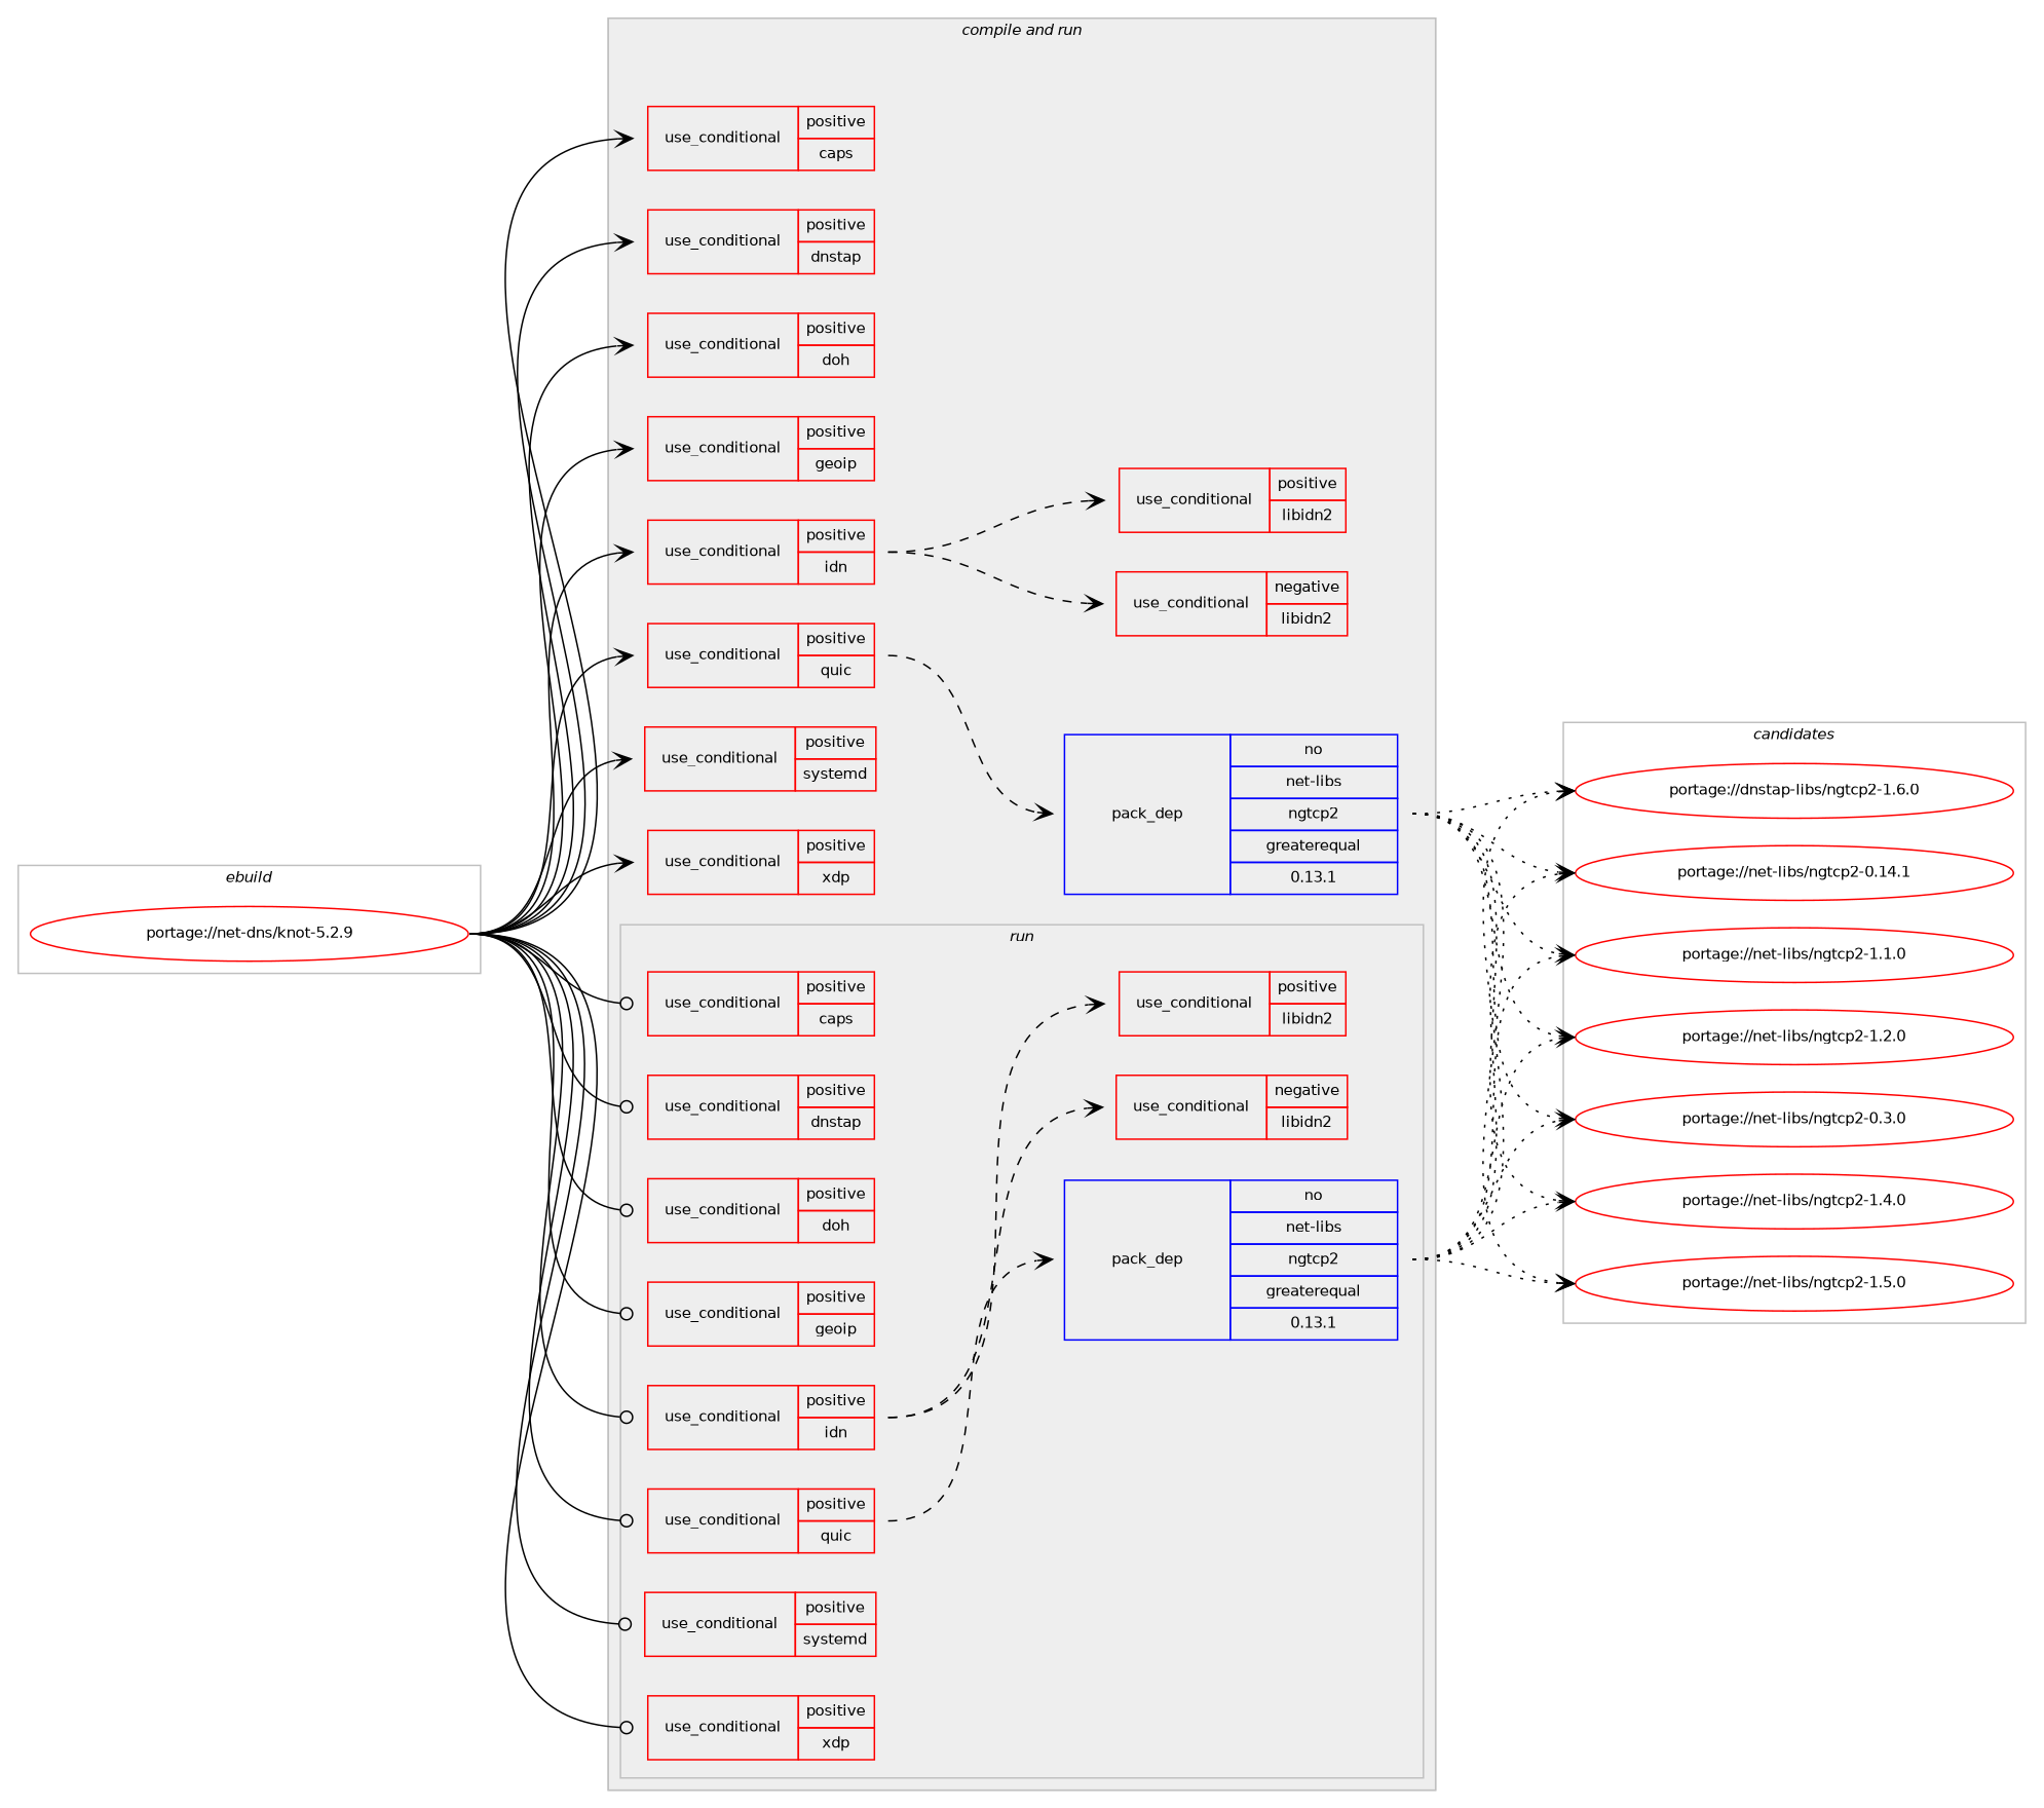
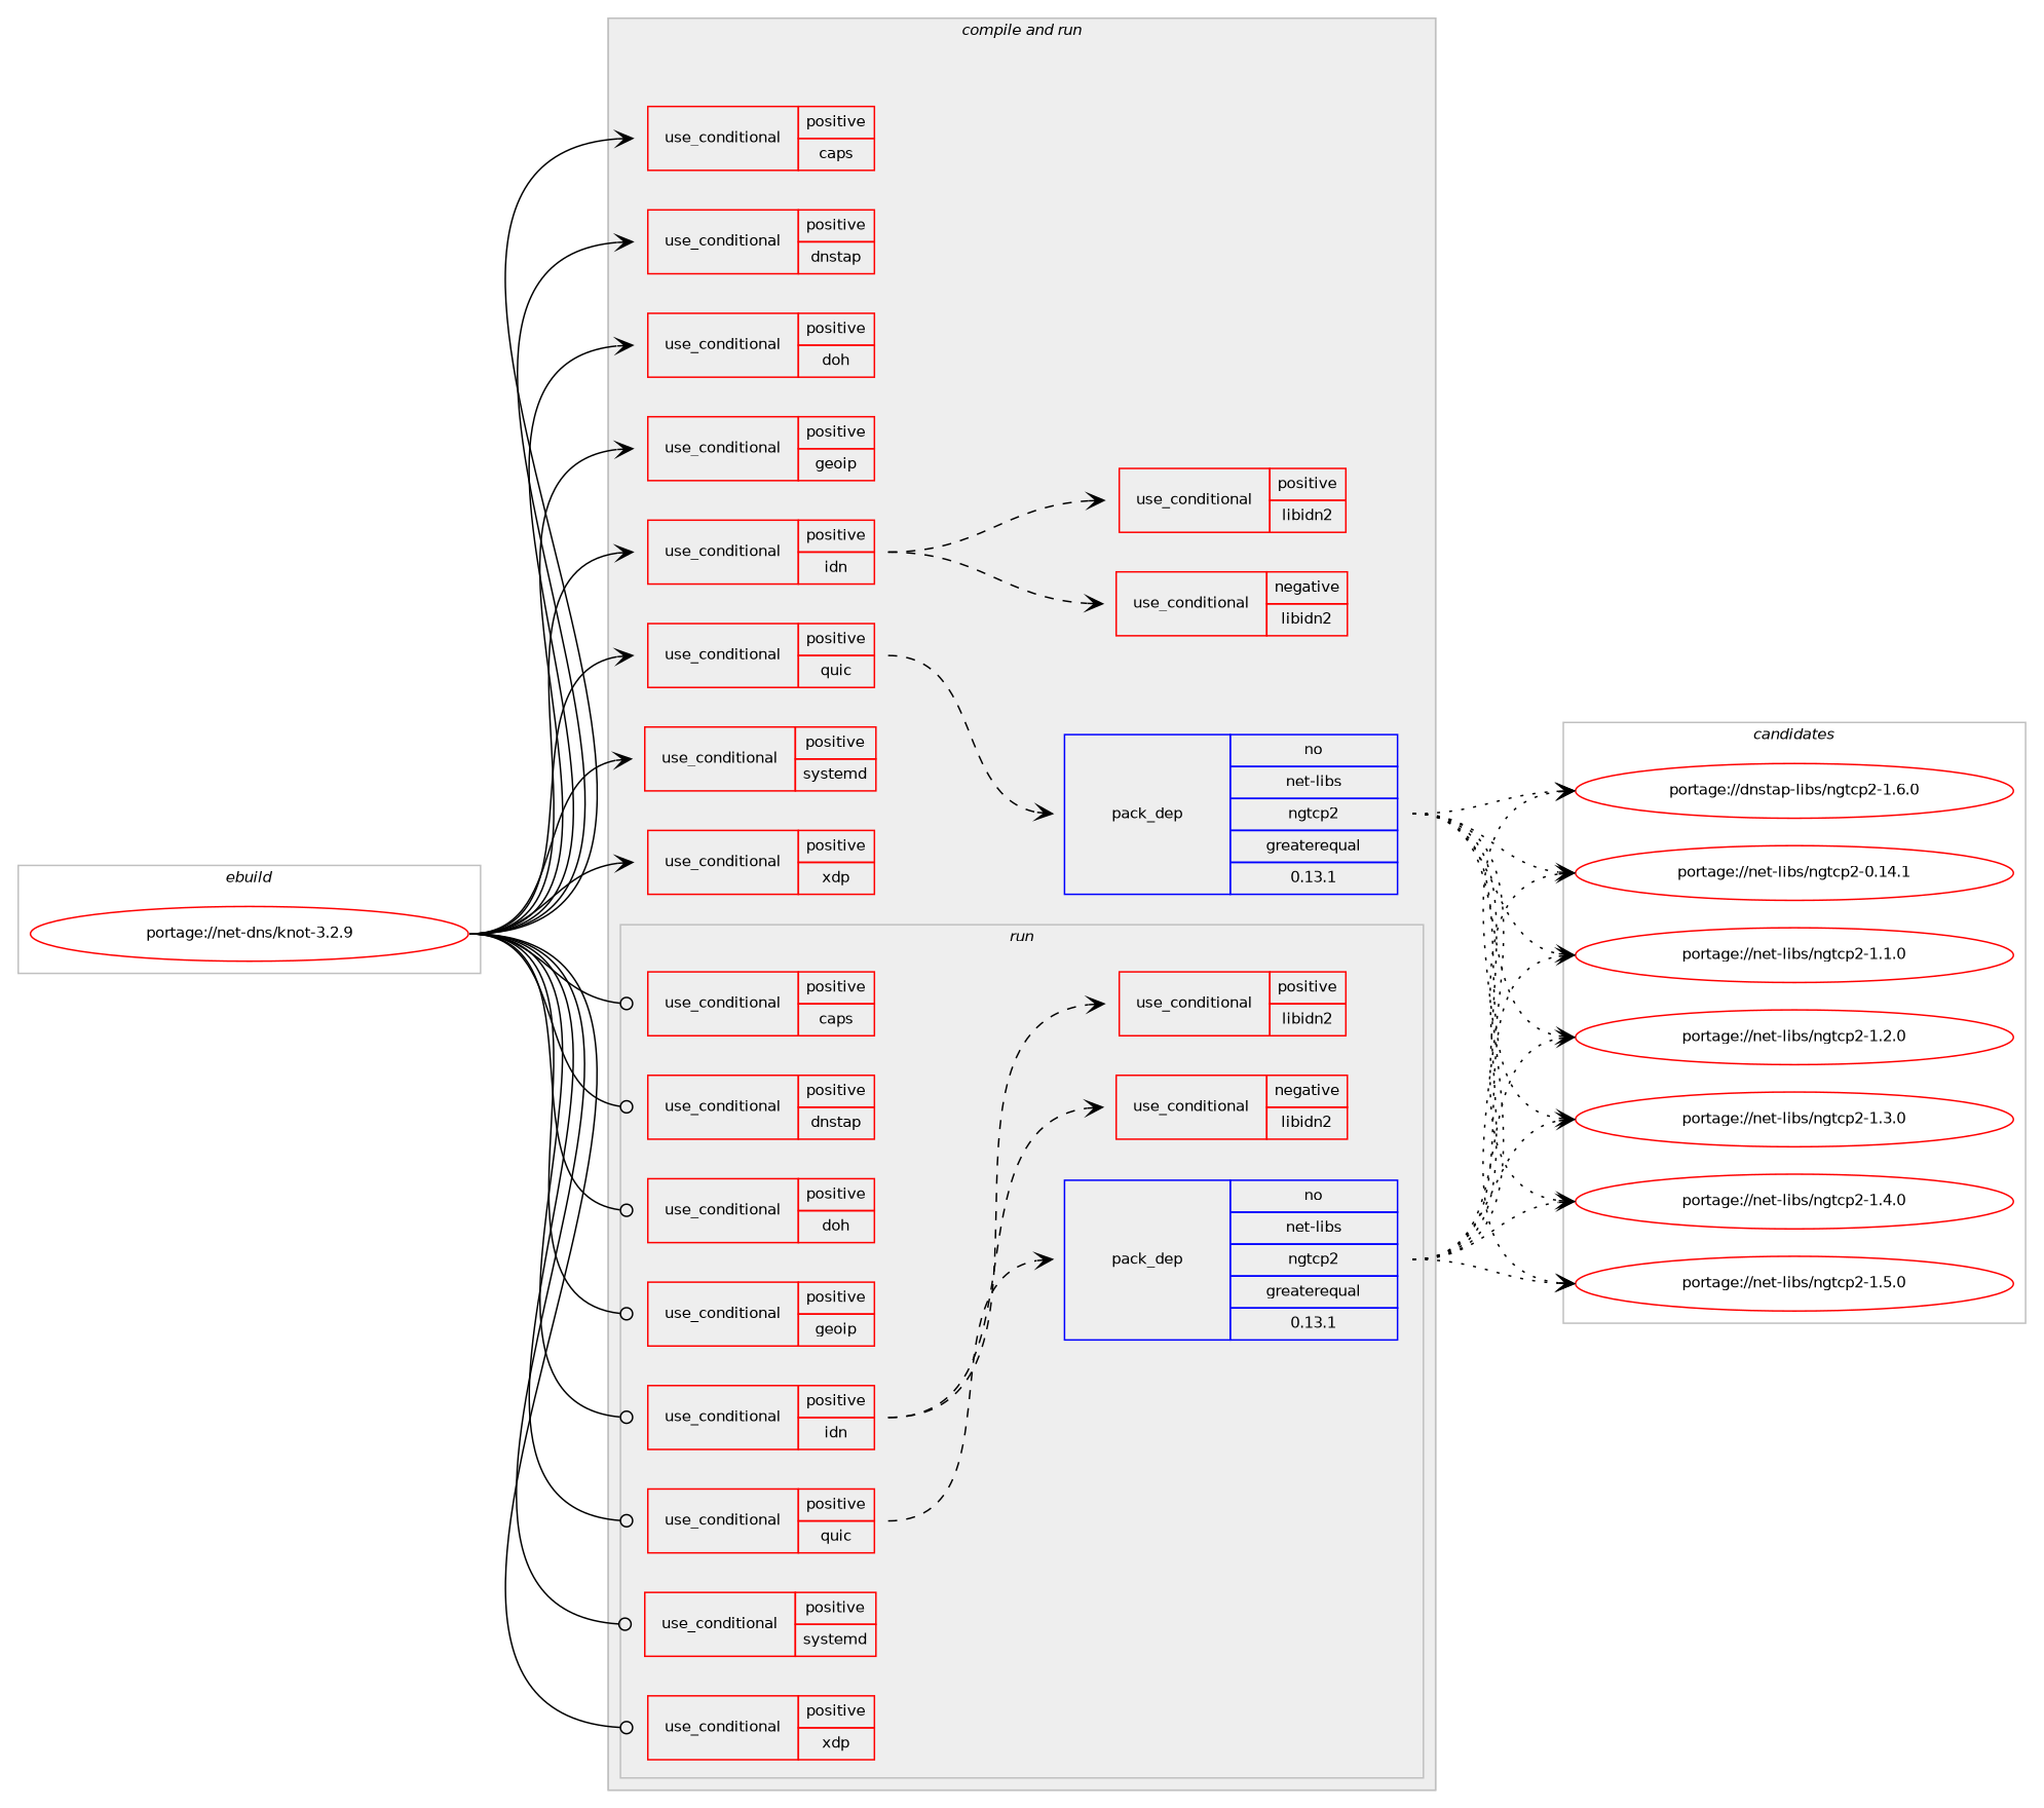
  digraph {
    compound=true
    concentrate=true
    fontname=Helvetica
    fontsize=10
    newrank=true
    rankdir=LR
    ranksep=1.5
    node [color=red fontname=Helvetica fontsize=10 shape=none]
    edge [arrowhead=vee headport=w style=solid tailport=e weight=20]
-   n1 [label="portage://net-dns/knot-5.2.9" width=4 shape=""]
+   n1 [label="portage://net-dns/knot-3.2.9" width=4 shape=""]
    n2 [label=<<TABLE BORDER="0" CELLBORDER="1" CELLSPACING="0" CELLPADDING="4"><TR><TD ROWSPAN="3" CELLPADDING="10">use_conditional</TD></TR><TR><TD>positive</TD></TR><TR><TD>caps</TD></TR></TABLE>>]
    n3 [label=<<TABLE BORDER="0" CELLBORDER="1" CELLSPACING="0" CELLPADDING="4"><TR><TD ROWSPAN="3" CELLPADDING="10">use_conditional</TD></TR><TR><TD>positive</TD></TR><TR><TD>dnstap</TD></TR></TABLE>>]
    n4 [label=<<TABLE BORDER="0" CELLBORDER="1" CELLSPACING="0" CELLPADDING="4"><TR><TD ROWSPAN="3" CELLPADDING="10">use_conditional</TD></TR><TR><TD>positive</TD></TR><TR><TD>doh</TD></TR></TABLE>>]
    n5 [label=<<TABLE BORDER="0" CELLBORDER="1" CELLSPACING="0" CELLPADDING="4"><TR><TD ROWSPAN="3" CELLPADDING="10">use_conditional</TD></TR><TR><TD>positive</TD></TR><TR><TD>geoip</TD></TR></TABLE>>]
    n6 [label=<<TABLE BORDER="0" CELLBORDER="1" CELLSPACING="0" CELLPADDING="4"><TR><TD ROWSPAN="3" CELLPADDING="10">use_conditional</TD></TR><TR><TD>negative</TD></TR><TR><TD>libidn2</TD></TR></TABLE>>]
    n7 [label=<<TABLE BORDER="0" CELLBORDER="1" CELLSPACING="0" CELLPADDING="4"><TR><TD ROWSPAN="3" CELLPADDING="10">use_conditional</TD></TR><TR><TD>positive</TD></TR><TR><TD>libidn2</TD></TR></TABLE>>]
    n8 [label=<<TABLE BORDER="0" CELLBORDER="1" CELLSPACING="0" CELLPADDING="4"><TR><TD ROWSPAN="3" CELLPADDING="10">use_conditional</TD></TR><TR><TD>positive</TD></TR><TR><TD>idn</TD></TR></TABLE>>]
    n9 [color=blue label=<<TABLE BORDER="0" CELLBORDER="1" CELLSPACING="0" CELLPADDING="4" WIDTH="220"><TR><TD ROWSPAN="6" CELLPADDING="30">pack_dep</TD></TR><TR><TD WIDTH="110">no</TD></TR><TR><TD>net-libs</TD></TR><TR><TD>ngtcp2</TD></TR><TR><TD>greaterequal</TD></TR><TR><TD>0.13.1</TD></TR></TABLE>>]
    n10 [label=<<TABLE BORDER="0" CELLBORDER="1" CELLSPACING="0" CELLPADDING="4"><TR><TD ROWSPAN="3" CELLPADDING="10">use_conditional</TD></TR><TR><TD>positive</TD></TR><TR><TD>quic</TD></TR></TABLE>>]
    n11 [label=<<TABLE BORDER="0" CELLBORDER="1" CELLSPACING="0" CELLPADDING="4"><TR><TD ROWSPAN="3" CELLPADDING="10">use_conditional</TD></TR><TR><TD>positive</TD></TR><TR><TD>systemd</TD></TR></TABLE>>]
    n12 [label=<<TABLE BORDER="0" CELLBORDER="1" CELLSPACING="0" CELLPADDING="4"><TR><TD ROWSPAN="3" CELLPADDING="10">use_conditional</TD></TR><TR><TD>positive</TD></TR><TR><TD>xdp</TD></TR></TABLE>>]
    n13 [label=<<TABLE BORDER="0" CELLBORDER="1" CELLSPACING="0" CELLPADDING="4"><TR><TD ROWSPAN="3" CELLPADDING="10">use_conditional</TD></TR><TR><TD>positive</TD></TR><TR><TD>caps</TD></TR></TABLE>>]
    n14 [label=<<TABLE BORDER="0" CELLBORDER="1" CELLSPACING="0" CELLPADDING="4"><TR><TD ROWSPAN="3" CELLPADDING="10">use_conditional</TD></TR><TR><TD>positive</TD></TR><TR><TD>dnstap</TD></TR></TABLE>>]
    n15 [label=<<TABLE BORDER="0" CELLBORDER="1" CELLSPACING="0" CELLPADDING="4"><TR><TD ROWSPAN="3" CELLPADDING="10">use_conditional</TD></TR><TR><TD>positive</TD></TR><TR><TD>doh</TD></TR></TABLE>>]
    n16 [label=<<TABLE BORDER="0" CELLBORDER="1" CELLSPACING="0" CELLPADDING="4"><TR><TD ROWSPAN="3" CELLPADDING="10">use_conditional</TD></TR><TR><TD>positive</TD></TR><TR><TD>geoip</TD></TR></TABLE>>]
    n17 [label=<<TABLE BORDER="0" CELLBORDER="1" CELLSPACING="0" CELLPADDING="4"><TR><TD ROWSPAN="3" CELLPADDING="10">use_conditional</TD></TR><TR><TD>negative</TD></TR><TR><TD>libidn2</TD></TR></TABLE>>]
    n18 [label=<<TABLE BORDER="0" CELLBORDER="1" CELLSPACING="0" CELLPADDING="4"><TR><TD ROWSPAN="3" CELLPADDING="10">use_conditional</TD></TR><TR><TD>positive</TD></TR><TR><TD>libidn2</TD></TR></TABLE>>]
    n19 [label=<<TABLE BORDER="0" CELLBORDER="1" CELLSPACING="0" CELLPADDING="4"><TR><TD ROWSPAN="3" CELLPADDING="10">use_conditional</TD></TR><TR><TD>positive</TD></TR><TR><TD>idn</TD></TR></TABLE>>]
    n20 [color=blue label=<<TABLE BORDER="0" CELLBORDER="1" CELLSPACING="0" CELLPADDING="4" WIDTH="220"><TR><TD ROWSPAN="6" CELLPADDING="30">pack_dep</TD></TR><TR><TD WIDTH="110">no</TD></TR><TR><TD>net-libs</TD></TR><TR><TD>ngtcp2</TD></TR><TR><TD>greaterequal</TD></TR><TR><TD>0.13.1</TD></TR></TABLE>>]
    n21 [label=<<TABLE BORDER="0" CELLBORDER="1" CELLSPACING="0" CELLPADDING="4"><TR><TD ROWSPAN="3" CELLPADDING="10">use_conditional</TD></TR><TR><TD>positive</TD></TR><TR><TD>quic</TD></TR></TABLE>>]
    n22 [label=<<TABLE BORDER="0" CELLBORDER="1" CELLSPACING="0" CELLPADDING="4"><TR><TD ROWSPAN="3" CELLPADDING="10">use_conditional</TD></TR><TR><TD>positive</TD></TR><TR><TD>systemd</TD></TR></TABLE>>]
    n23 [label=<<TABLE BORDER="0" CELLBORDER="1" CELLSPACING="0" CELLPADDING="4"><TR><TD ROWSPAN="3" CELLPADDING="10">use_conditional</TD></TR><TR><TD>positive</TD></TR><TR><TD>xdp</TD></TR></TABLE>>]
    n24 [label="portage://net-libs/ngtcp2-0.14.1" width=4 shape=""]
    n25 [label="portage://net-libs/ngtcp2-1.1.0" width=4 shape=""]
    n26 [label="portage://net-libs/ngtcp2-1.2.0" width=4 shape=""]
-   n27 [label="portage://net-libs/ngtcp2-0.3.0" width=4 shape=""]
+   n27 [label="portage://net-libs/ngtcp2-1.3.0" width=4 shape=""]
    n28 [label="portage://net-libs/ngtcp2-1.4.0" width=4 shape=""]
    n29 [label="portage://net-libs/ngtcp2-1.5.0" width=4 shape=""]
    n30 [label="portage://dnstap-libs/ngtcp2-1.6.0" width=4 shape=""]
    subgraph cluster_1 {
      color=gray
      label=<<i>ebuild</i>>
      rank=same
      n1
    }
    subgraph cluster_2 {
      color=gray
      label=<<i>dependencies</i>>
      subgraph cluster_3 {
        color=gray
        fillcolor="#eeeeee"
        label=<<i>compile</i>>
        style=filled
        subgraph sub_4 {
          color=gray
          fillcolor="#eeeeee"
          label=<<i>compile</i>>
          style=filled
          n2
        }
        subgraph sub_5 {
          color=gray
          fillcolor="#eeeeee"
          label=<<i>compile</i>>
          style=filled
          n3
        }
        subgraph sub_6 {
          color=gray
          fillcolor="#eeeeee"
          label=<<i>compile</i>>
          style=filled
          n4
        }
        subgraph sub_7 {
          color=gray
          fillcolor="#eeeeee"
          label=<<i>compile</i>>
          style=filled
          n5
        }
        subgraph sub_8 {
          color=gray
          fillcolor="#eeeeee"
          label=<<i>compile</i>>
          style=filled
          n8
          subgraph sub_9 {
            color=gray
            fillcolor="#eeeeee"
            label=<<i>compile</i>>
            style=filled
            n6
          }
          subgraph sub_10 {
            color=gray
            fillcolor="#eeeeee"
            label=<<i>compile</i>>
            style=filled
            n7
          }
        }
        subgraph sub_11 {
          color=gray
          fillcolor="#eeeeee"
          label=<<i>compile</i>>
          style=filled
          n10
          subgraph sub_12 {
            color=gray
            fillcolor="#eeeeee"
            label=<<i>compile</i>>
            style=filled
            n9
          }
        }
        subgraph sub_13 {
          color=gray
          fillcolor="#eeeeee"
          label=<<i>compile</i>>
          style=filled
          n11
        }
        subgraph sub_14 {
          color=gray
          fillcolor="#eeeeee"
          label=<<i>compile</i>>
          style=filled
          n12
        }
      }
      subgraph cluster_15 {
        color=gray
        fillcolor="#eeeeee"
        label=<<i>compile and run</i>>
        style=filled
      }
      subgraph cluster_16 {
        color=gray
        fillcolor="#eeeeee"
        label=<<i>run</i>>
        style=filled
        subgraph sub_17 {
          color=gray
          fillcolor="#eeeeee"
          label=<<i>run</i>>
          style=filled
          n13
        }
        subgraph sub_18 {
          color=gray
          fillcolor="#eeeeee"
          label=<<i>run</i>>
          style=filled
          n14
        }
        subgraph sub_19 {
          color=gray
          fillcolor="#eeeeee"
          label=<<i>run</i>>
          style=filled
          n15
        }
        subgraph sub_20 {
          color=gray
          fillcolor="#eeeeee"
          label=<<i>run</i>>
          style=filled
          n16
        }
        subgraph sub_21 {
          color=gray
          fillcolor="#eeeeee"
          label=<<i>run</i>>
          style=filled
          n19
          subgraph sub_22 {
            color=gray
            fillcolor="#eeeeee"
            label=<<i>run</i>>
            style=filled
            n17
          }
          subgraph sub_23 {
            color=gray
            fillcolor="#eeeeee"
            label=<<i>run</i>>
            style=filled
            n18
          }
        }
        subgraph sub_24 {
          color=gray
          fillcolor="#eeeeee"
          label=<<i>run</i>>
          style=filled
          n21
          subgraph sub_25 {
            color=gray
            fillcolor="#eeeeee"
            label=<<i>run</i>>
            style=filled
            n20
          }
        }
        subgraph sub_26 {
          color=gray
          fillcolor="#eeeeee"
          label=<<i>run</i>>
          style=filled
          n22
        }
        subgraph sub_27 {
          color=gray
          fillcolor="#eeeeee"
          label=<<i>run</i>>
          style=filled
          n23
        }
      }
    }
    subgraph cluster_28 {
      color=gray
      label=<<i>candidates</i>>
      rank=same
      subgraph sub_29 {
        color=black
        label=<<i>candidates</i>>
        nodesep=1
        rank=same
        n24
        n25
        n26
        n27
        n28
        n29
        n30
      }
      subgraph sub_30 {
        color=black
        label=<<i>candidates</i>>
        nodesep=1
        rank=same
        n24
        n25
        n26
        n27
        n28
        n29
        n30
      }
    }
    n1 -> n2
    n1 -> n3
    n1 -> n4
    n1 -> n5
    n1 -> n8
    n1 -> n10
    n1 -> n11
    n1 -> n12
    n1 -> n13 [arrowhead=odot]
    n1 -> n14 [arrowhead=odot]
    n1 -> n15 [arrowhead=odot]
    n1 -> n16 [arrowhead=odot]
    n1 -> n19 [arrowhead=odot]
    n1 -> n21 [arrowhead=odot]
    n1 -> n22 [arrowhead=odot]
    n1 -> n23 [arrowhead=odot]
    n8 -> n6 [style=dashed]
    n8 -> n7 [style=dashed]
    n9 -> n24 [style=dotted weight=100]
    n9 -> n25 [style=dotted weight=100]
    n9 -> n26 [style=dotted weight=100]
    n9 -> n27 [style=dotted weight=100]
    n9 -> n28 [style=dotted weight=100]
    n9 -> n29 [style=dotted weight=100]
    n9 -> n30 [style=dotted weight=100]
    n10 -> n9 [style=dashed]
    n19 -> n17 [style=dashed]
    n19 -> n18 [style=dashed]
    n20 -> n24 [style=dotted weight=100]
    n20 -> n25 [style=dotted weight=100]
    n20 -> n26 [style=dotted weight=100]
    n20 -> n27 [style=dotted weight=100]
    n20 -> n28 [style=dotted weight=100]
    n20 -> n29 [style=dotted weight=100]
    n20 -> n30 [style=dotted weight=100]
    n21 -> n20 [style=dashed]
  }
